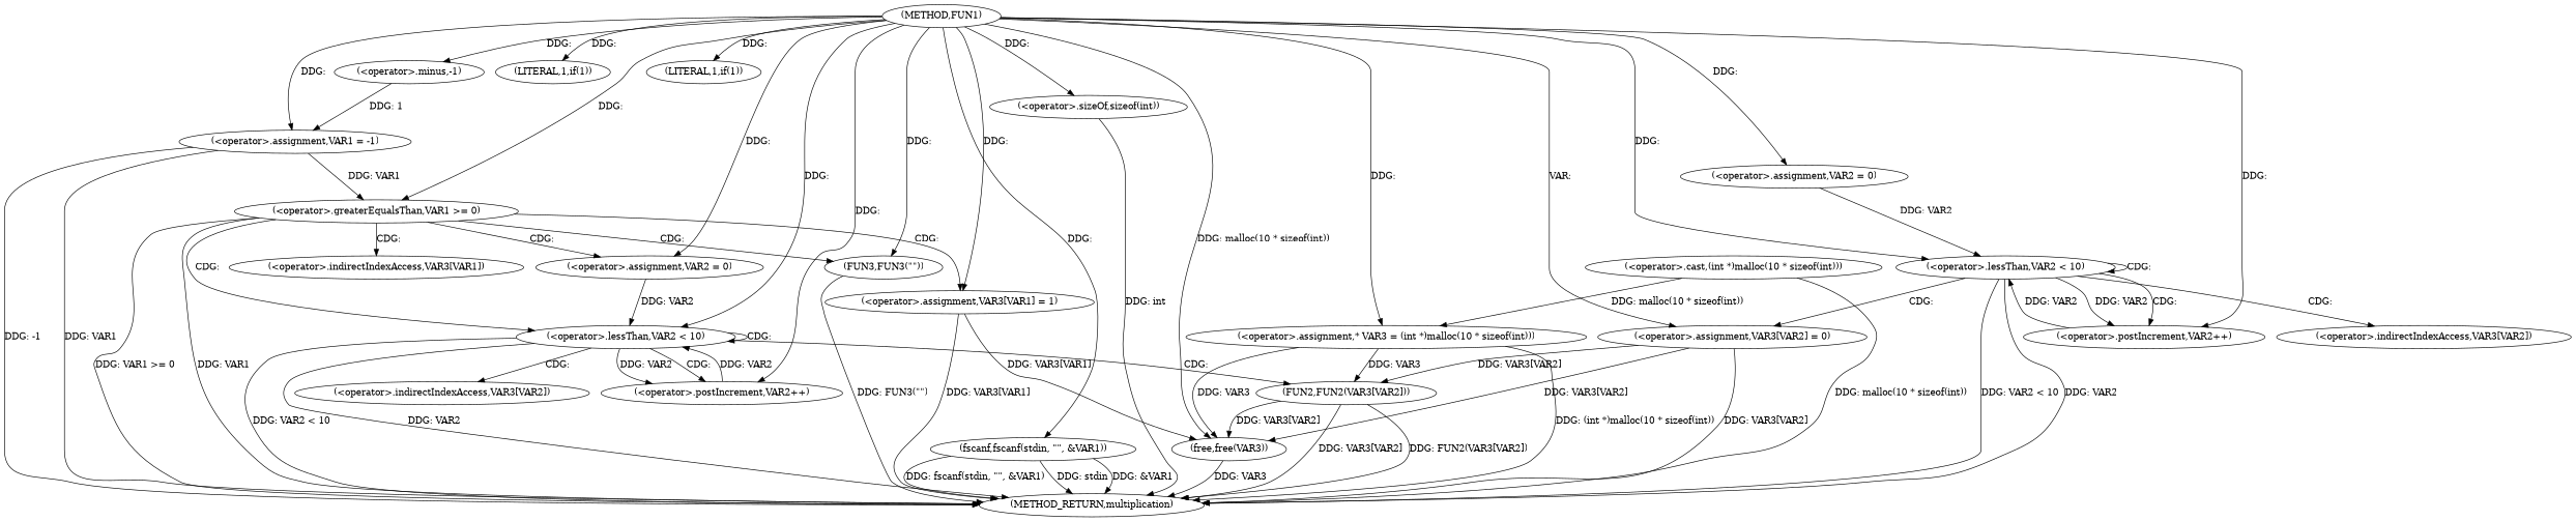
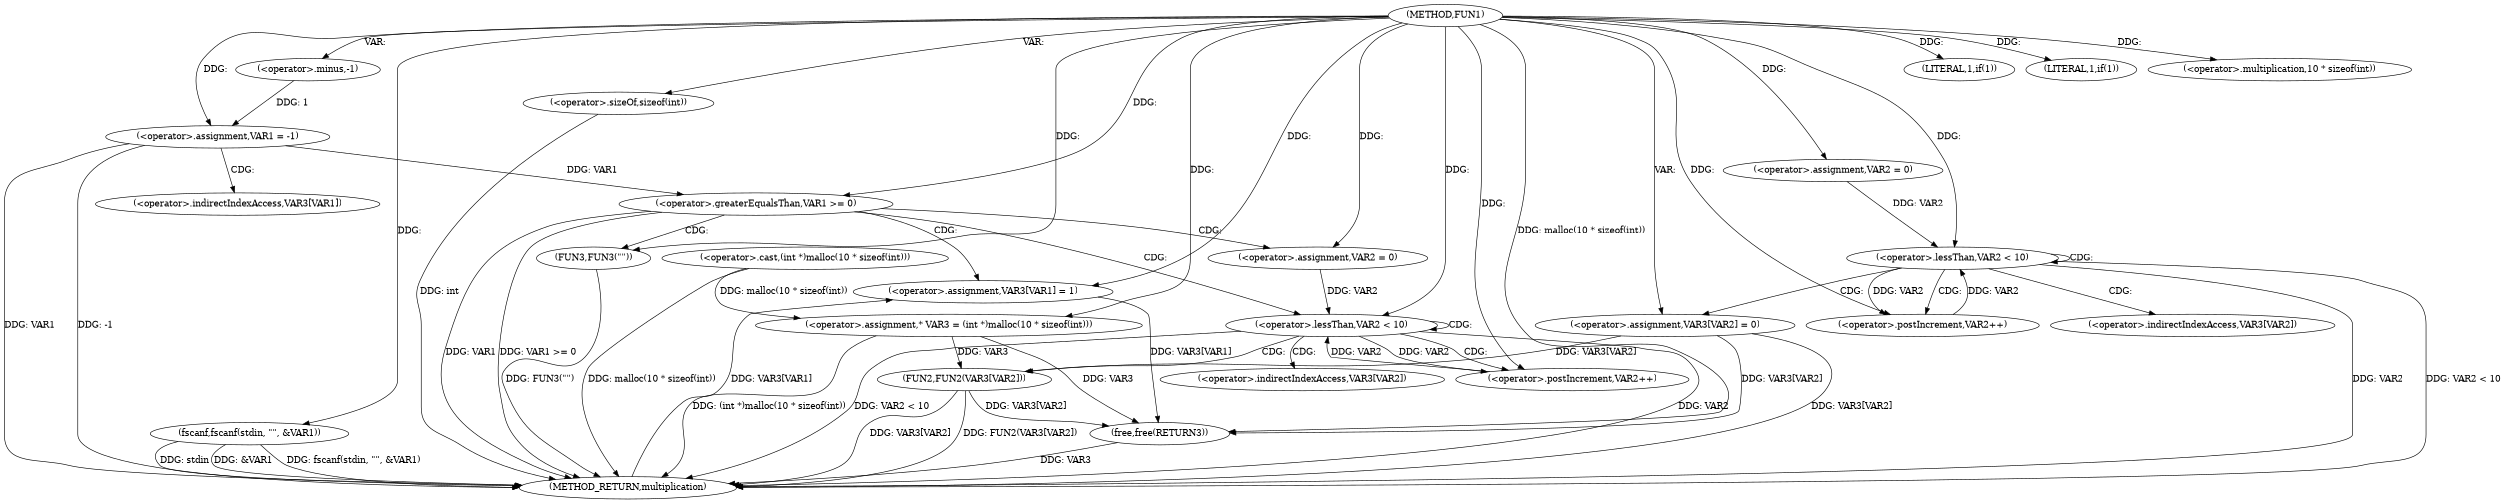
  digraph {
    n1 [label="(METHOD,FUN1)"]
    n2 [label="(<operator>.assignment,VAR1 = -1)"]
    n3 [label="(<operator>.minus,-1)"]
    n4 [label="(LITERAL,1,if(1))"]
    n5 [label="(fscanf,fscanf(stdin, \"\", &VAR1))"]
    n6 [label="(LITERAL,1,if(1))"]
    n7 [label="(<operator>.assignment,* VAR3 = (int *)malloc(10 * sizeof(int)))"]
+   n8 [label="(<operator>.multiplication,10 * sizeof(int))"]
    n9 [label="(<operator>.sizeOf,sizeof(int))"]
    n10 [label="(<operator>.assignment,VAR2 = 0)"]
    n11 [label="(<operator>.lessThan,VAR2 < 10)"]
    n12 [label="(<operator>.postIncrement,VAR2++)"]
    n13 [label="(<operator>.assignment,VAR3[VAR2] = 0)"]
    n14 [label="(<operator>.greaterEqualsThan,VAR1 >= 0)"]
    n15 [label="(<operator>.assignment,VAR3[VAR1] = 1)"]
    n16 [label="(<operator>.assignment,VAR2 = 0)"]
    n17 [label="(<operator>.lessThan,VAR2 < 10)"]
    n18 [label="(<operator>.postIncrement,VAR2++)"]
    n19 [label="(FUN3,FUN3(\"\"))"]
-   n20 [label="(free,free(VAR3))"]
+   n20 [label="(free,free(RETURN3))"]
    n21 [label="(METHOD_RETURN,multiplication)"]
    n22 [label="(FUN2,FUN2(VAR3[VAR2]))"]
    n23 [label="(<operator>.indirectIndexAccess,VAR3[VAR2])"]
    n24 [label="(<operator>.indirectIndexAccess,VAR3[VAR1])"]
    n25 [label="(<operator>.indirectIndexAccess,VAR3[VAR2])"]
    n26 [label="(<operator>.cast,(int *)malloc(10 * sizeof(int)))"]
    n1 -> n2 [label="DDG: "]
-   n1 -> n3 [label="DDG: "]
+   n1 -> n3 [label="VAR: "]
    n1 -> n4 [label="DDG: "]
    n1 -> n5 [label="DDG: "]
    n1 -> n6 [label="DDG: "]
    n1 -> n7 [label="DDG: "]
-   n1 -> n9 [label="DDG: "]
+   n1 -> n8 [label="DDG: "]
+   n1 -> n9 [label="VAR: "]
    n1 -> n10 [label="DDG: "]
    n1 -> n11 [label="DDG: "]
    n1 -> n12 [label="DDG: "]
    n1 -> n13 [label="VAR: "]
    n1 -> n14 [label="DDG: "]
    n1 -> n15 [label="DDG: "]
    n1 -> n16 [label="DDG: "]
    n1 -> n17 [label="DDG: "]
    n1 -> n18 [label="DDG: "]
    n1 -> n19 [label="DDG: "]
    n1 -> n20 [label="DDG: malloc(10 * sizeof(int))"]
    n2 -> n14 [label="DDG: VAR1"]
    n2 -> n21 [label="DDG: VAR1"]
    n2 -> n21 [label="DDG: -1"]
    n3 -> n2 [label="DDG: 1"]
    n5 -> n21 [label="DDG: &VAR1"]
    n5 -> n21 [label="DDG: fscanf(stdin, \"\", &VAR1)"]
    n5 -> n21 [label="DDG: stdin"]
    n7 -> n20 [label="DDG: VAR3"]
    n7 -> n21 [label="DDG: (int *)malloc(10 * sizeof(int))"]
    n7 -> n22 [label="DDG: VAR3"]
    n9 -> n21 [label="DDG: int"]
    n10 -> n11 [label="DDG: VAR2"]
    n11 -> n11 [label="CDG: "]
    n11 -> n12 [label="DDG: VAR2"]
    n11 -> n12 [label="CDG: "]
    n11 -> n13 [label="CDG: "]
    n11 -> n21 [label="DDG: VAR2 < 10"]
    n11 -> n21 [label="DDG: VAR2"]
    n11 -> n23 [label="CDG: "]
    n12 -> n11 [label="DDG: VAR2"]
    n13 -> n20 [label="DDG: VAR3[VAR2]"]
    n13 -> n21 [label="DDG: VAR3[VAR2]"]
    n13 -> n22 [label="DDG: VAR3[VAR2]"]
    n14 -> n15 [label="CDG: "]
    n14 -> n16 [label="CDG: "]
    n14 -> n17 [label="CDG: "]
    n14 -> n19 [label="CDG: "]
    n14 -> n21 [label="DDG: VAR1 >= 0"]
    n14 -> n21 [label="DDG: VAR1"]
-   n14 -> n24 [label="CDG: "]
+   n2 -> n24 [label="CDG: "]
    n15 -> n20 [label="DDG: VAR3[VAR1]"]
-   n15 -> n21 [label="DDG: VAR3[VAR1]"]
+   n21 -> n15 [label="DDG: VAR3[VAR1]"]
    n16 -> n17 [label="DDG: VAR2"]
    n17 -> n17 [label="CDG: "]
    n17 -> n18 [label="DDG: VAR2"]
    n17 -> n18 [label="CDG: "]
    n17 -> n21 [label="DDG: VAR2 < 10"]
    n17 -> n21 [label="DDG: VAR2"]
    n17 -> n22 [label="CDG: "]
    n17 -> n25 [label="CDG: "]
    n18 -> n17 [label="DDG: VAR2"]
    n19 -> n21 [label="DDG: FUN3(\"\")"]
    n20 -> n21 [label="DDG: VAR3"]
    n22 -> n20 [label="DDG: VAR3[VAR2]"]
    n22 -> n21 [label="DDG: VAR3[VAR2]"]
    n22 -> n21 [label="DDG: FUN2(VAR3[VAR2])"]
    n26 -> n7 [label="DDG: malloc(10 * sizeof(int))"]
    n26 -> n21 [label="DDG: malloc(10 * sizeof(int))"]
  }
